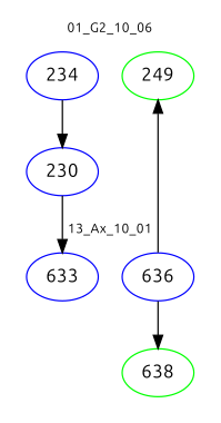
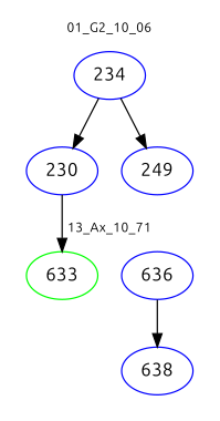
  digraph {
    fontname=Ubuntu
    node [color=blue fontname=Ubuntu]
    edge [color=black fontname=Ubuntu]
    n1 [label=636]
-   n2 [label=633]
-   n3 [color=green label=638]
+   n2 [color=green label=633]
+   n3 [label=638]
    n4 [label=234]
    n5 [label=230]
-   n6 [color=green label=249]
+   n6 [label=249]
    subgraph cluster_1 {
      color=white
      fontsize=10
-     label="13_Ax_10_01"
+     label="13_Ax_10_71"
      n1
      n2
      n3
    }
    subgraph cluster_2 {
      color=white
      fontsize=10
      label="01_G2_10_06"
      n4
      n5
      n6
    }
    n1 -> n3
    n4 -> n5
-   n1 -> n6
+   n4 -> n6
    n5 -> n2
  }
